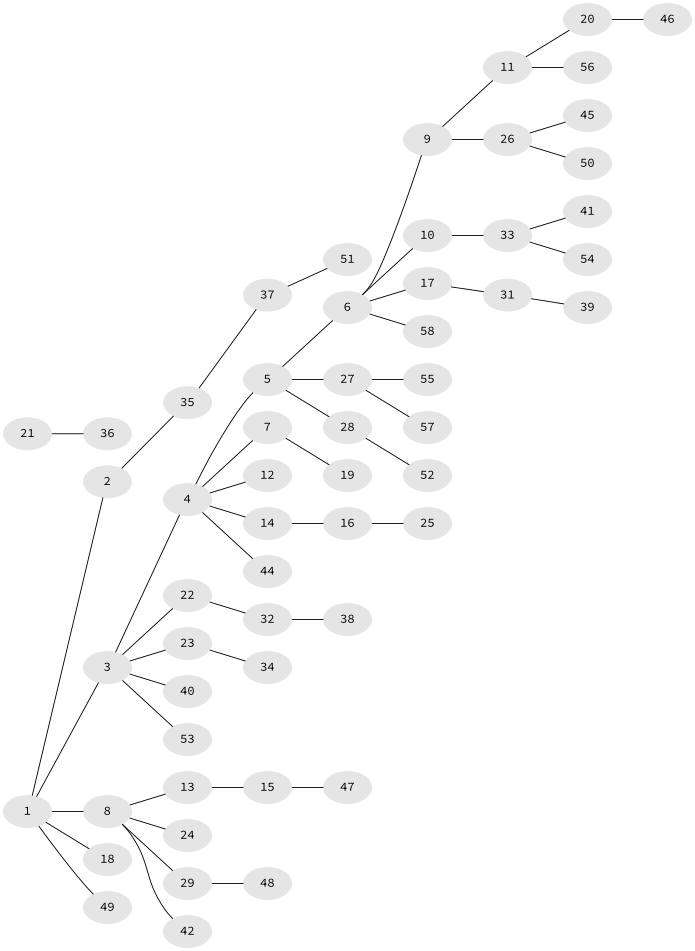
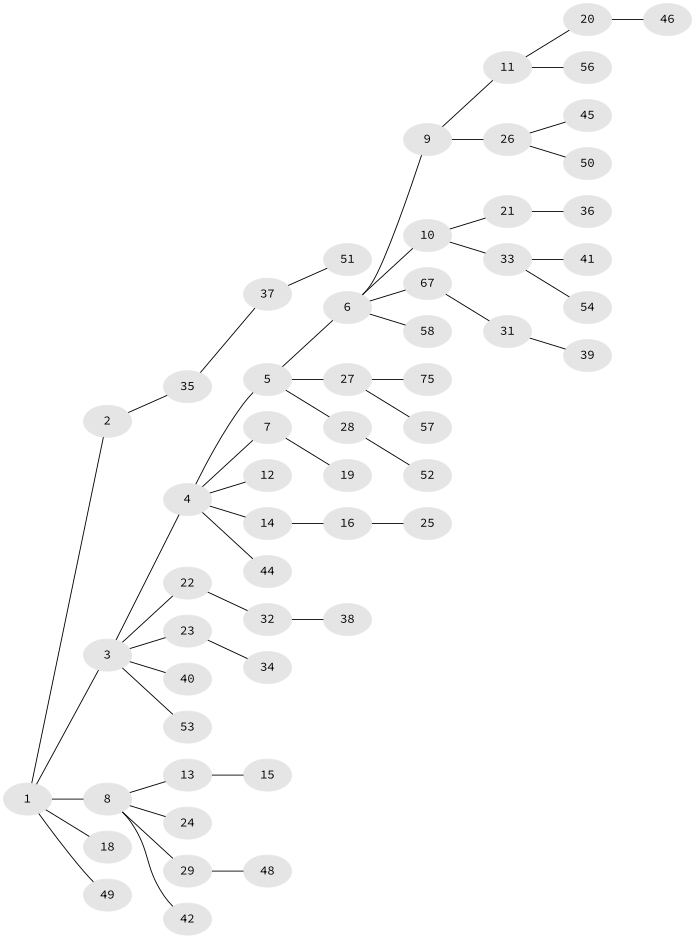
  graph {
    fontname="Source Code Pro"
    rankdir=LR
    node [color=gray90 fontname="Source Code Pro" style=filled]
    edge [fontname="Source Code Pro"]
    1
    2
    3
    8
    18
    49
    35
    4
    22
    23
    40
    53
    13
    24
    29
    42
    37
    5
    7
    12
    14
    44
    32
    34
    6
    27
    28
    19
    16
    9
    10
-   17
+   17 [label=67]
    58
-   55
+   55 [label=75]
    57
    52
    11
    26
    21
    33
    31
    15
    48
    20
    56
    45
    50
    36
    41
    54
    46
-   47
    25
    39
    38
    51
    1 -- 2
    1 -- 3
    1 -- 8
    1 -- 18
    1 -- 49
    2 -- 35
    3 -- 4
    3 -- 22
    3 -- 23
    3 -- 40
    3 -- 53
    8 -- 13
    8 -- 24
    8 -- 29
    8 -- 42
    35 -- 37
    4 -- 5
    4 -- 7
    4 -- 12
    4 -- 14
    4 -- 44
    22 -- 32
    23 -- 34
    13 -- 15
    29 -- 48
    37 -- 51
    5 -- 6
    5 -- 27
    5 -- 28
    7 -- 19
    14 -- 16
    32 -- 38
    6 -- 9
    6 -- 10
    6 -- 17
    6 -- 58
    27 -- 55
    27 -- 57
    28 -- 52
    16 -- 25
    9 -- 11
    9 -- 26
+   10 -- 21
    10 -- 33
    17 -- 31
    11 -- 20
    11 -- 56
    26 -- 45
    26 -- 50
    21 -- 36
    33 -- 41
    33 -- 54
    31 -- 39
-   15 -- 47
    20 -- 46
  }
